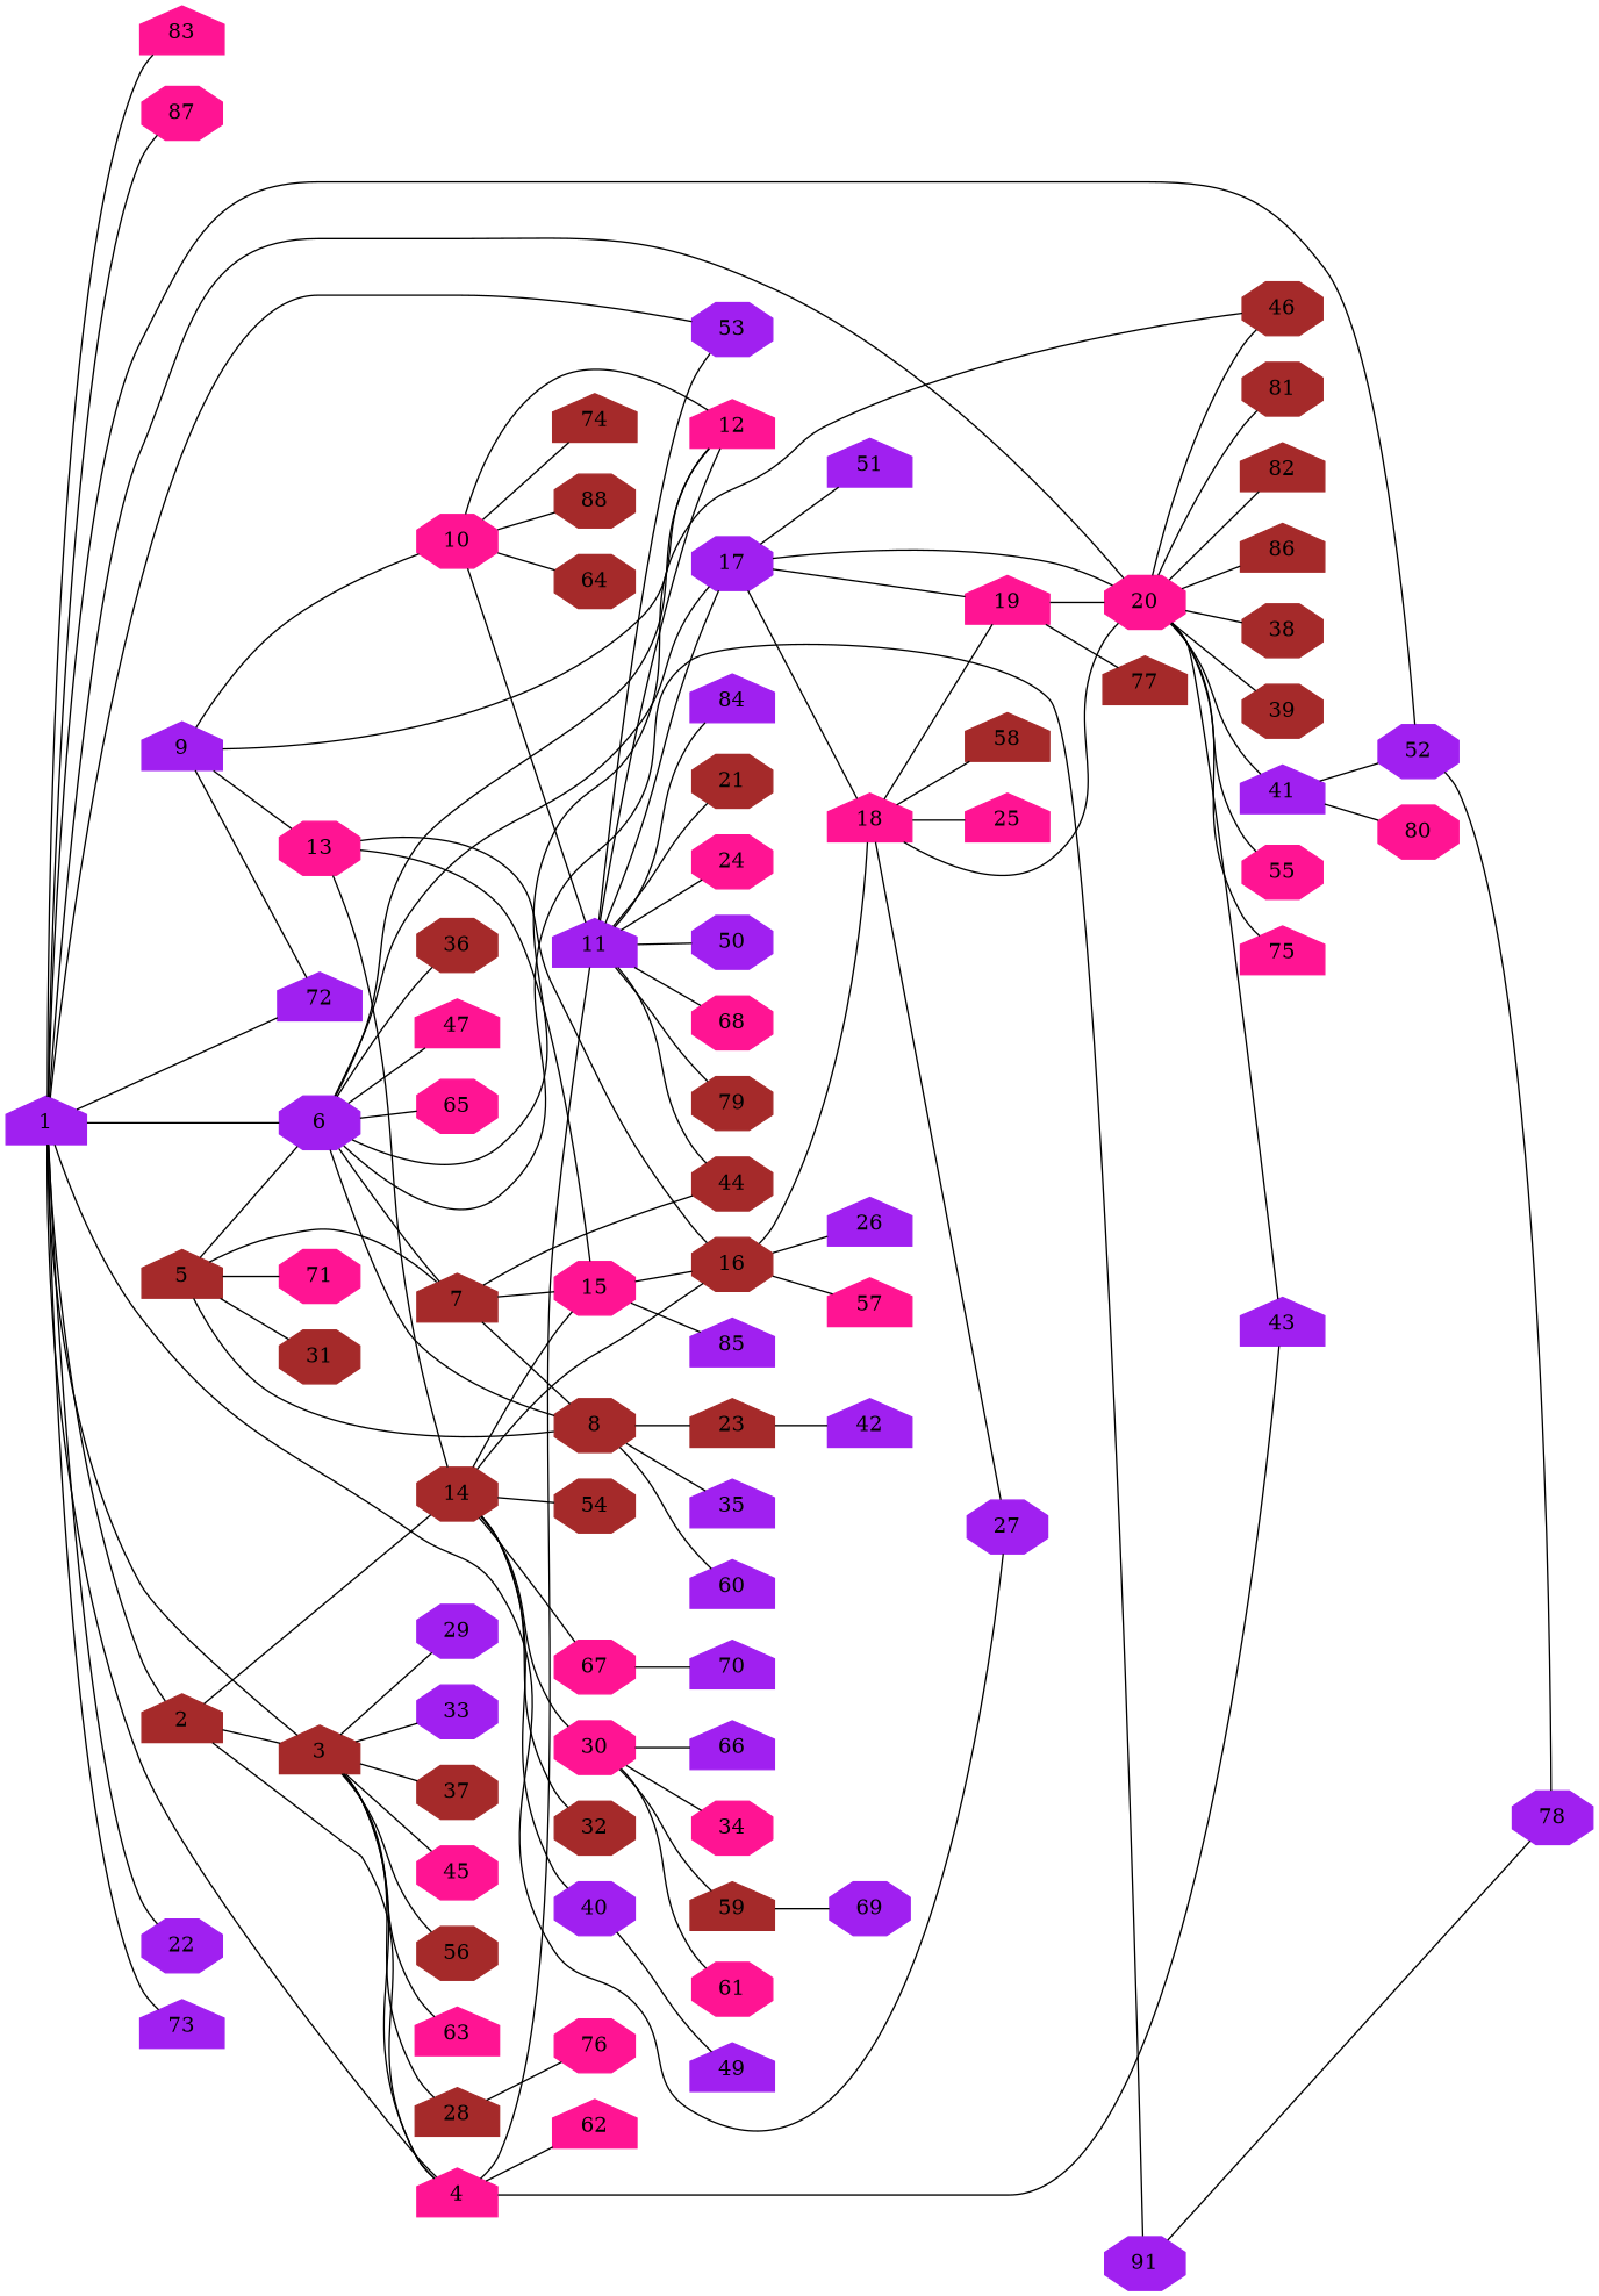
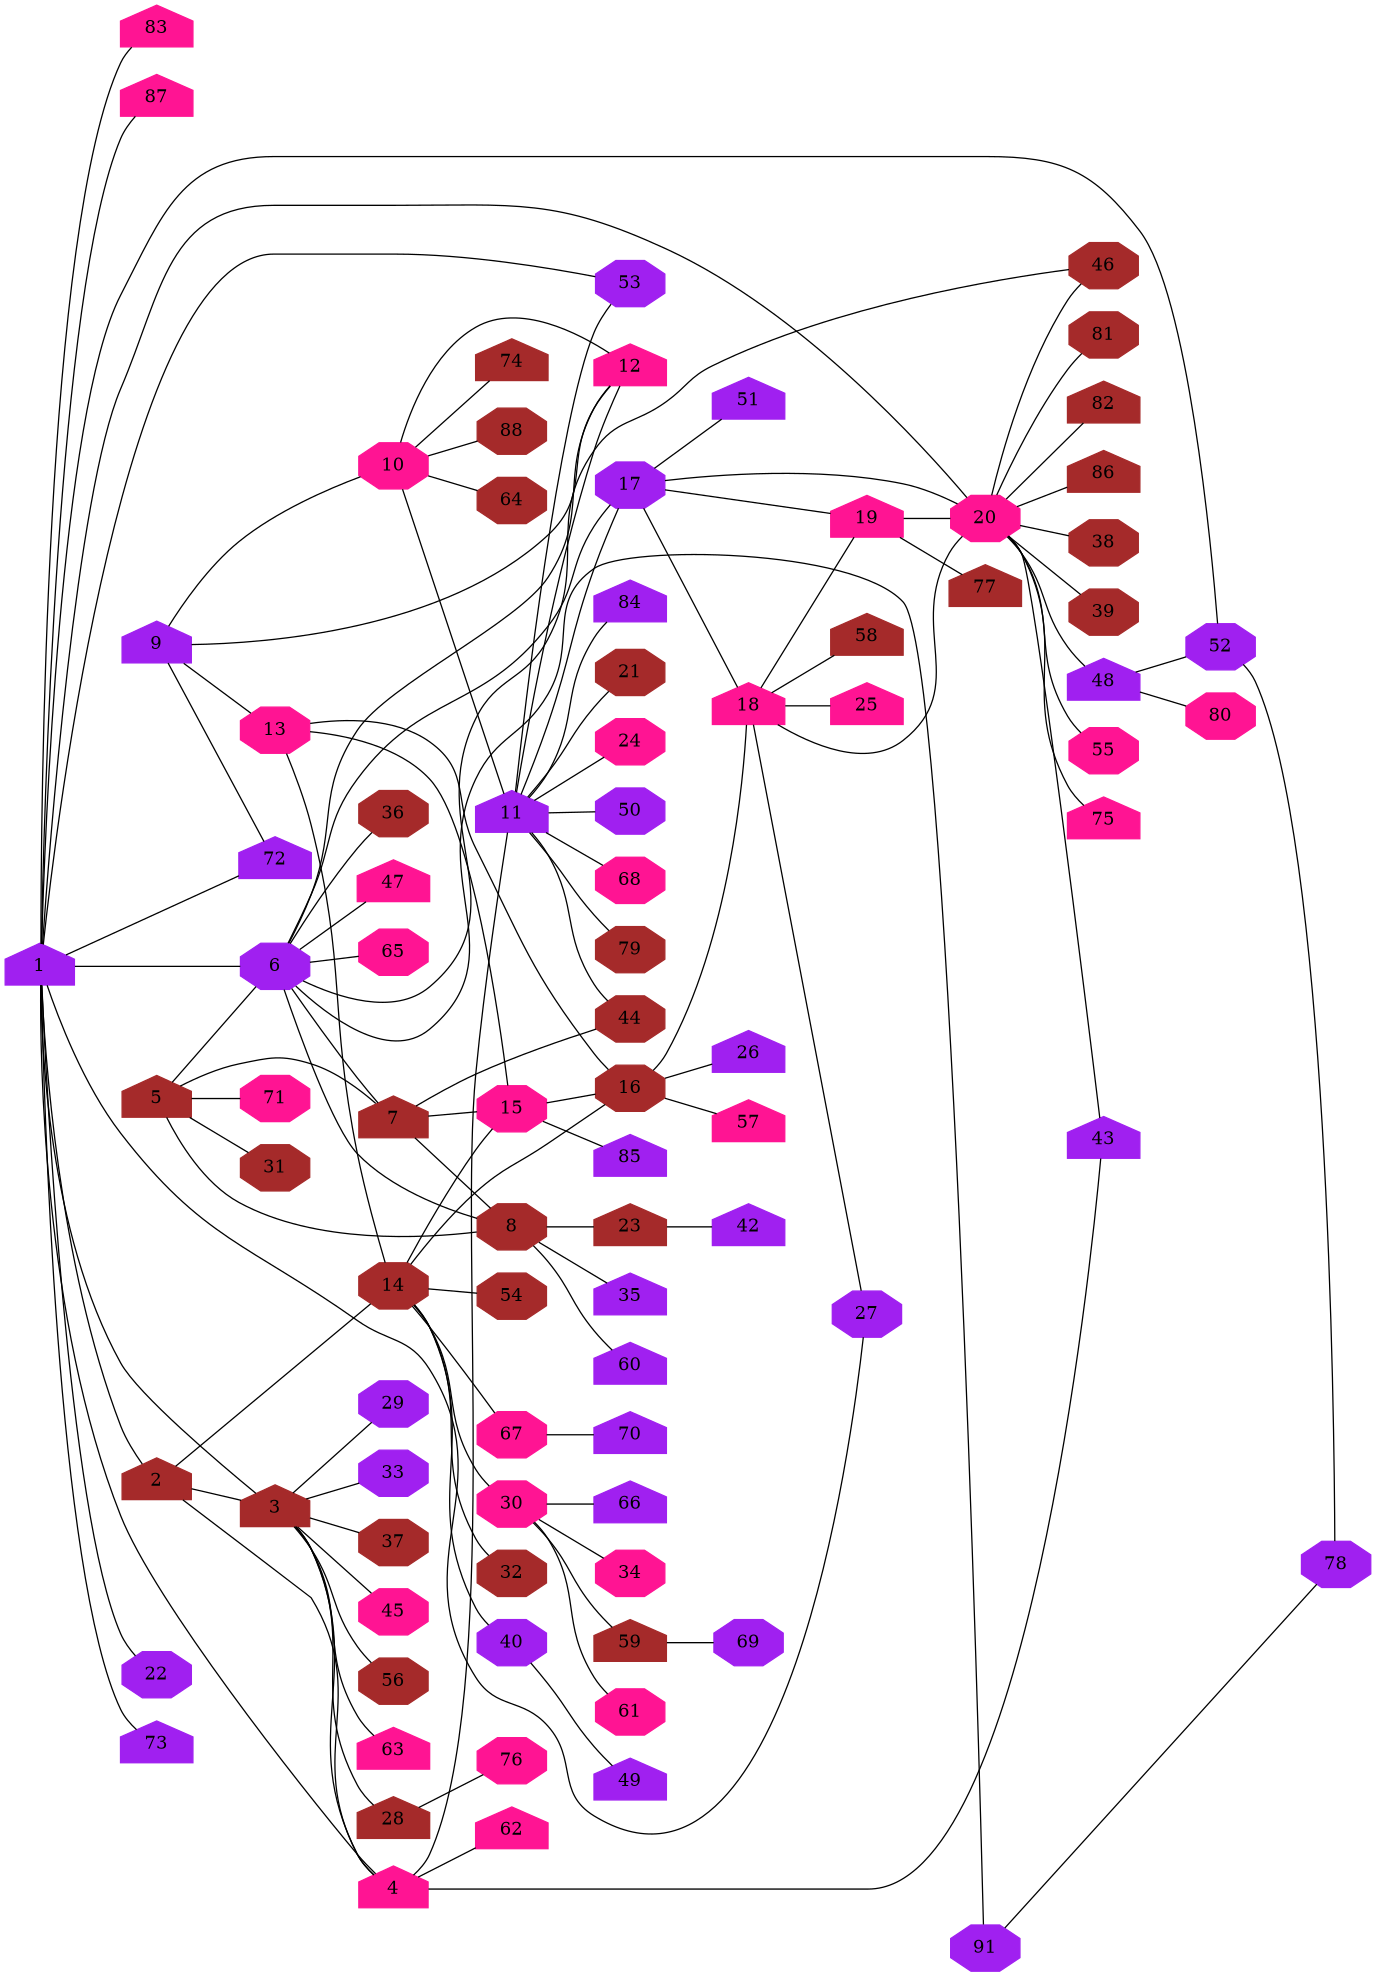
  graph {
    rankdir=LR
    node [color=purple shape=octagon style=filled]
    1 [shape=house]
    2 [color=brown shape=house]
    3 [color=brown shape=house]
    4 [color=deeppink shape=house]
    6
    20 [color=deeppink]
    22
    27
    52
    53
    72 [shape=house]
    73 [shape=house]
    83 [color=deeppink shape=house]
-   87 [color=deeppink]
+   87 [color=deeppink shape=house]
    14 [color=brown]
    28 [color=brown shape=house]
    29
    33
    37 [color=brown]
    45 [color=deeppink]
    56 [color=brown]
    63 [color=deeppink shape=house]
    11 [shape=house]
    43 [shape=house]
    62 [color=deeppink shape=house]
    7 [color=brown shape=house]
    8 [color=brown]
    12 [color=deeppink shape=house]
    17
    36 [color=brown]
    n31 [label=91]
    46 [color=brown]
    47 [color=deeppink shape=house]
    65 [color=deeppink]
    38 [color=brown]
    39 [color=brown]
-   48 [shape=house label=41]
+   48 [shape=house]
    55 [color=deeppink]
    75 [color=deeppink shape=house]
    81 [color=brown]
    82 [color=brown shape=house]
    86 [color=brown shape=house]
    78
    15 [color=deeppink]
    16 [color=brown]
    30 [color=deeppink]
    32 [color=brown]
    40
    54 [color=brown]
    67 [color=deeppink]
    76 [color=deeppink]
    44 [color=brown]
    21 [color=brown]
    24 [color=deeppink]
    50
    68 [color=deeppink]
    79 [color=brown]
    84 [shape=house]
    5 [color=brown shape=house]
    31 [color=brown]
    71 [color=deeppink]
    23 [color=brown shape=house]
    35 [shape=house]
    60 [shape=house]
    18 [color=deeppink shape=house]
    19 [color=deeppink shape=house]
    51 [shape=house]
    85 [shape=house]
    42 [shape=house]
    9 [shape=house]
    10 [color=deeppink]
    13 [color=deeppink]
    64 [color=brown]
    74 [color=brown shape=house]
    88 [color=brown]
    26 [shape=house]
    57 [color=deeppink shape=house]
    34 [color=deeppink]
    59 [color=brown shape=house]
    61 [color=deeppink]
    66 [shape=house]
    49 [shape=house]
    70 [shape=house]
    25 [color=deeppink shape=house]
    58 [color=brown shape=house]
    77 [color=brown shape=house]
    80 [color=deeppink]
    69
    1 -- 2
    1 -- 3
    1 -- 4
    1 -- 6
    1 -- 20
    1 -- 22
    1 -- 27
    1 -- 52
    1 -- 53
    1 -- 72
    1 -- 73
    1 -- 83
    1 -- 87
    2 -- 3
    2 -- 4
    2 -- 14
    3 -- 4
    3 -- 28
    3 -- 29
    3 -- 33
    3 -- 37
    3 -- 45
    3 -- 56
    3 -- 63
    4 -- 11
    4 -- 43
    4 -- 62
    6 -- 7
    6 -- 8
    6 -- 12
    6 -- 17
    6 -- 36
    6 -- n31
    6 -- 46
    6 -- 47
    6 -- 65
    20 -- 43
    20 -- 46
    20 -- 38
    20 -- 39
    20 -- 48
    20 -- 55
    20 -- 75
    20 -- 81
    20 -- 82
    20 -- 86
    52 -- 78
    14 -- 15
    14 -- 16
    14 -- 30
    14 -- 32
    14 -- 40
    14 -- 54
    14 -- 67
    28 -- 76
    11 -- 53
    11 -- 12
    11 -- 17
    11 -- 44
    11 -- 21
    11 -- 24
    11 -- 50
    11 -- 68
    11 -- 79
    11 -- 84
    7 -- 8
    7 -- 15
    7 -- 44
    8 -- 23
    8 -- 35
    8 -- 60
    17 -- 20
    17 -- 18
    17 -- 19
    17 -- 51
    n31 -- 78
    48 -- 52
    48 -- 80
    15 -- 16
    15 -- 85
    16 -- 18
    16 -- 26
    16 -- 57
    30 -- 34
    30 -- 59
    30 -- 61
    30 -- 66
    40 -- 49
    67 -- 70
    5 -- 6
    5 -- 7
    5 -- 8
    5 -- 31
    5 -- 71
    23 -- 42
    18 -- 20
    18 -- 27
    18 -- 19
    18 -- 25
    18 -- 58
    19 -- 20
    19 -- 77
    9 -- 72
    9 -- 12
    9 -- 10
    9 -- 13
    10 -- 11
    10 -- 12
    10 -- 64
    10 -- 74
    10 -- 88
    13 -- 14
    13 -- 15
    13 -- 16
    59 -- 69
  }
